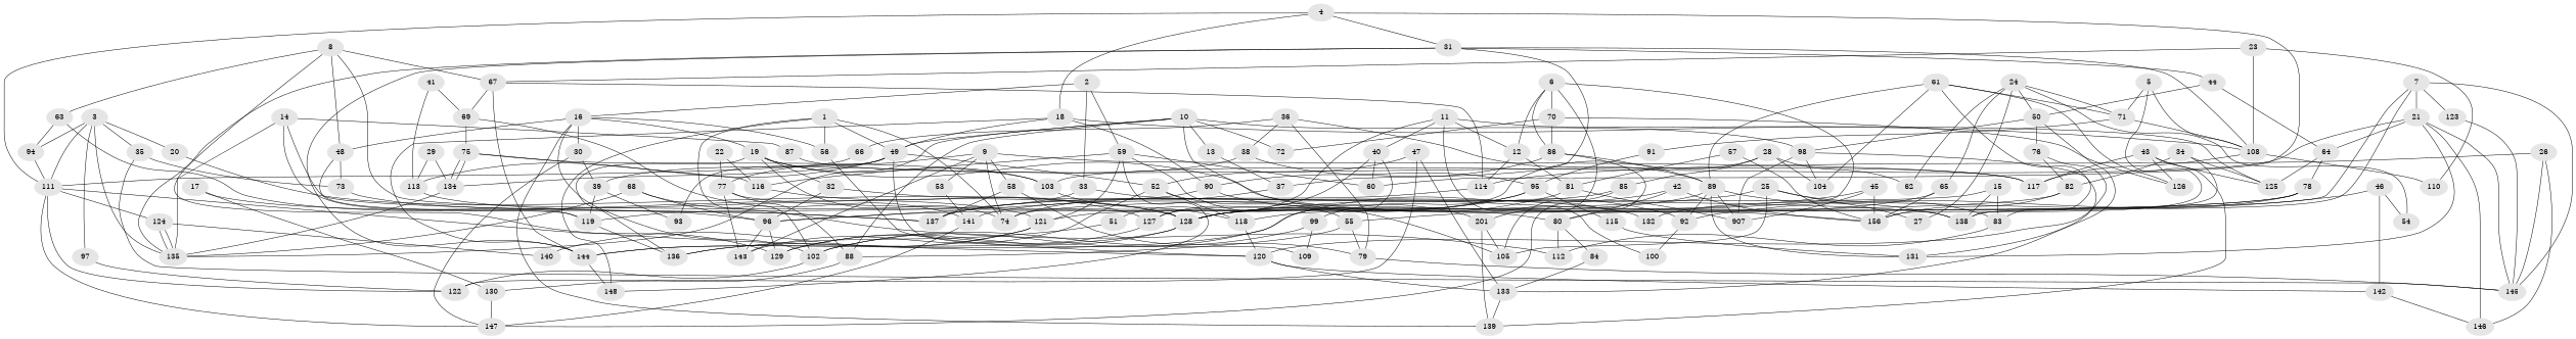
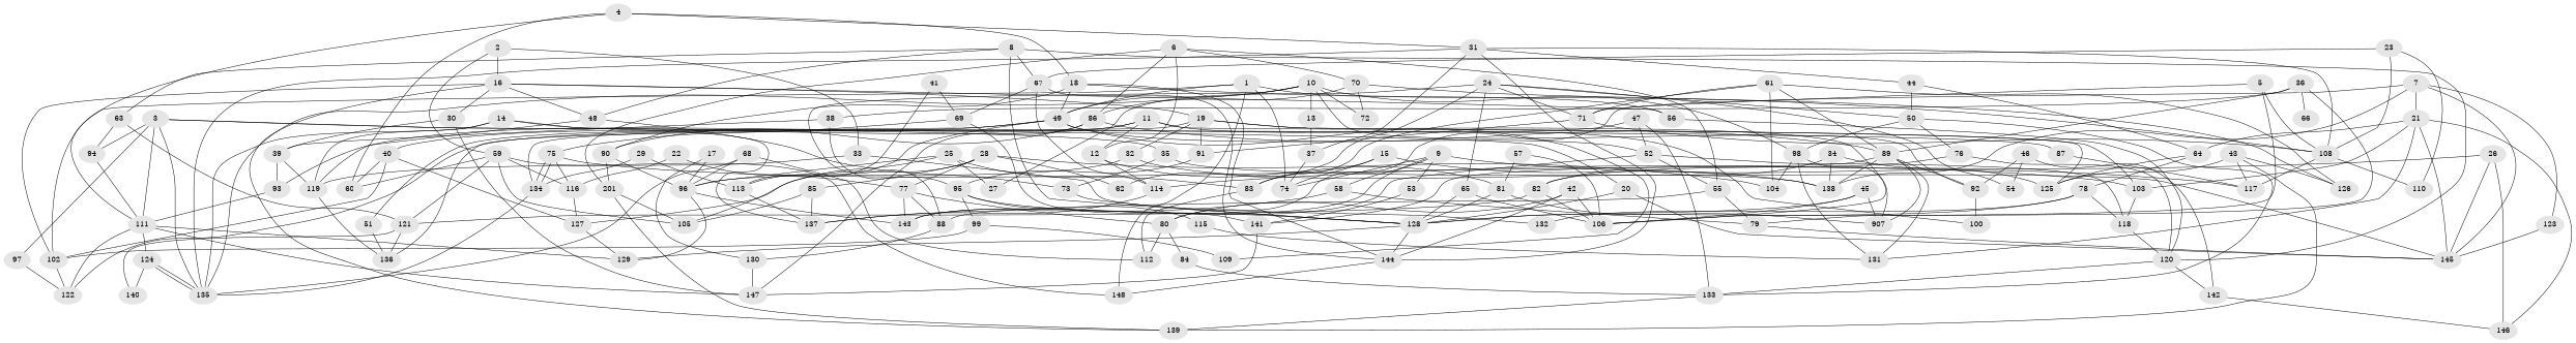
  graph {
    node [color=gray90 style=filled]
    1
    49
    56
    74
    102
    148
    113
    134
    93
    52
    109
    120
    122
    2
    16
    33
    59
    48
    19
    30
    139
    119
    132
    60
    116
    105
    121
    3
    20
    35
    94
    97
    111
    135
    145
    128
    73
    147
    129
    124
    4
    18
    31
    108
    90
    144
    37
    44
    5
    71
-   106 [label=156]
+   106
    91
    117
    110
    6
    12
    55
    70
    86
    n60 [label=201]
    81
    114
    88
    79
    72
    126
    89
    7
    21
    80
    123
    138
    103
    64
    131
    146
    112
    84
    8
    63
    67
    69
    142
    133
    9
    53
    58
    143
    141
    137
    10
    13
    92
    98
    130
    100
    104
    n98 [label=907]
    11
    40
    51
    125
    127
    136
    14
    87
    15
    83
    32
    39
    17
    96
    95
    118
    78
    22
    77
    23
    24
    27
    50
    54
    62
    65
    76
    25
    26
    28
    85
    29
    34
    82
    36
    38
    66
    99
    115
    41
    75
    42
    43
    45
    46
    47
    57
    140
    61
    68
    1 -- 49
    1 -- 56
    1 -- 74
    1 -- 102
    1 -- 148
    49 -- 113
    49 -- 134
    49 -- 93
    49 -- 52
    49 -- 109
    56 -- 120
    102 -- 122
    113 -- 137
    134 -- 135
    52 -- 55
    52 -- 143
    52 -- 118
    120 -- 142
    120 -- 133
    2 -- 16
    2 -- 33
    2 -- 59
    16 -- 56
    16 -- 102
    16 -- 48
    16 -- 19
    16 -- 30
    16 -- 139
    33 -- 119
    33 -- 132
    59 -- 148
    59 -- 60
    59 -- 116
    59 -- 105
    59 -- 121
    48 -- 119
    48 -- 73
    19 -- 106
-   19 -- 74
+   19 -- 91
    19 -- 103
    19 -- 136
    19 -- 32
    30 -- 147
    30 -- 39
    119 -- 136
    116 -- 127
    121 -- 136
    121 -- 140
    3 -- 20
    3 -- 35
    3 -- 94
    3 -- 97
    3 -- 111
    3 -- 135
+   20 -- 145
    20 -- 128
    35 -- 145
    35 -- 73
    94 -- 111
    97 -- 122
    111 -- 122
    111 -- 147
    111 -- 129
    111 -- 124
    128 -- 129
    128 -- 144
    73 -- 128
    124 -- 135
    124 -- 135
    124 -- 140
    4 -- 60
    4 -- 111
    4 -- 18
    4 -- 31
    18 -- 49
    18 -- 108
    18 -- 90
    18 -- 144
    31 -- 135
    31 -- 108
    31 -- 144
    31 -- 37
    31 -- 44
    108 -- 117
    108 -- 110
    90 -- n60
    90 -- 96
    144 -- 148
    37 -- 74
    44 -- 64
    44 -- 50
    5 -- 108
    5 -- 71
    5 -- 106
    71 -- 108
    71 -- 91
    91 -- 95
    6 -- 12
    6 -- 55
    6 -- 70
    6 -- 86
    6 -- n60
    12 -- 81
    12 -- 114
    55 -- 88
    55 -- 79
    70 -- 86
    70 -- 72
    70 -- 126
    86 -- 147
    86 -- 90
    86 -- 89
    n60 -- 139
    n60 -- 105
    81 -- 128
    81 -- n98
    114 -- 137
    88 -- 130
    79 -- 145
    89 -- 138
    89 -- 131
    89 -- 141
    89 -- 92
    89 -- n98
    7 -- 145
    7 -- 21
    7 -- 80
    7 -- 123
    7 -- 138
    21 -- 145
    21 -- 103
    21 -- 64
    21 -- 131
    21 -- 146
    80 -- 112
    80 -- 84
    123 -- 145
    103 -- 118
    64 -- 125
    64 -- 78
    84 -- 133
    8 -- 120
    8 -- 48
    8 -- 128
    8 -- 63
    8 -- 67
    63 -- 121
    63 -- 94
    67 -- 144
    67 -- 114
    67 -- 69
    69 -- 141
    69 -- 75
    142 -- 146
    133 -- 139
    9 -- 74
    9 -- 117
    9 -- 53
    9 -- 58
    9 -- 143
    53 -- 141
    58 -- 79
    58 -- 137
    141 -- 147
    10 -- 49
    10 -- 135
    10 -- 88
    10 -- 72
    10 -- 13
    10 -- 92
    10 -- 98
    13 -- 37
    92 -- 100
    98 -- 131
    98 -- 104
    98 -- n98
    130 -- 147
    11 -- 12
    11 -- 100
    11 -- 40
    11 -- 51
    11 -- 125
    40 -- 102
    40 -- 60
    40 -- 127
    51 -- 136
    127 -- 129
    14 -- 119
    14 -- 135
    14 -- 137
    14 -- 87
    87 -- 117
    15 -- 74
    15 -- 138
    15 -- 83
    83 -- 112
    32 -- 138
    32 -- 96
    39 -- 93
    39 -- 119
    17 -- 130
    17 -- 96
    96 -- 129
    96 -- 143
    95 -- 128
    95 -- 99
    95 -- 115
    118 -- 120
    78 -- 132
    78 -- 128
    78 -- 118
    22 -- 116
    22 -- 77
    77 -- 88
    77 -- 80
    77 -- 143
    23 -- 108
    23 -- 110
    23 -- 67
    24 -- 71
    24 -- 27
    24 -- 50
    24 -- 54
    24 -- 62
    24 -- 65
    50 -- 133
    50 -- 98
    50 -- 76
    65 -- 128
    65 -- 106
    76 -- 120
    76 -- 82
    25 -- 105
    25 -- 83
    25 -- 96
    25 -- 27
    26 -- 145
    26 -- 114
    26 -- 146
    28 -- 104
    28 -- 127
-   9 -- 77
+   28 -- 77
    28 -- 62
    28 -- 85
    85 -- 105
    85 -- 137
    29 -- 113
    29 -- 134
    34 -- 138
    34 -- 125
    34 -- 82
    82 -- 121
    82 -- 106
    36 -- 79
    36 -- 89
    36 -- 38
    36 -- 66
    38 -- 39
    38 -- 95
-   66 -- 111
+   93 -- 111
    99 -- 102
    99 -- 109
    115 -- 131
    41 -- 113
    41 -- 69
    75 -- 134
    75 -- 134
    75 -- 116
    75 -- 103
    42 -- 144
    42 -- 106
    42 -- 80
    43 -- 139
    43 -- 117
    43 -- 126
    43 -- 125
    45 -- 128
    45 -- 106
    45 -- n98
    46 -- 142
    46 -- 92
    46 -- 54
    47 -- 52
    47 -- 122
    47 -- 133
    57 -- 106
    57 -- 81
    61 -- 71
    61 -- 126
    61 -- 89
    61 -- 104
    61 -- 83
    68 -- 135
    68 -- 112
    68 -- 96
  }
